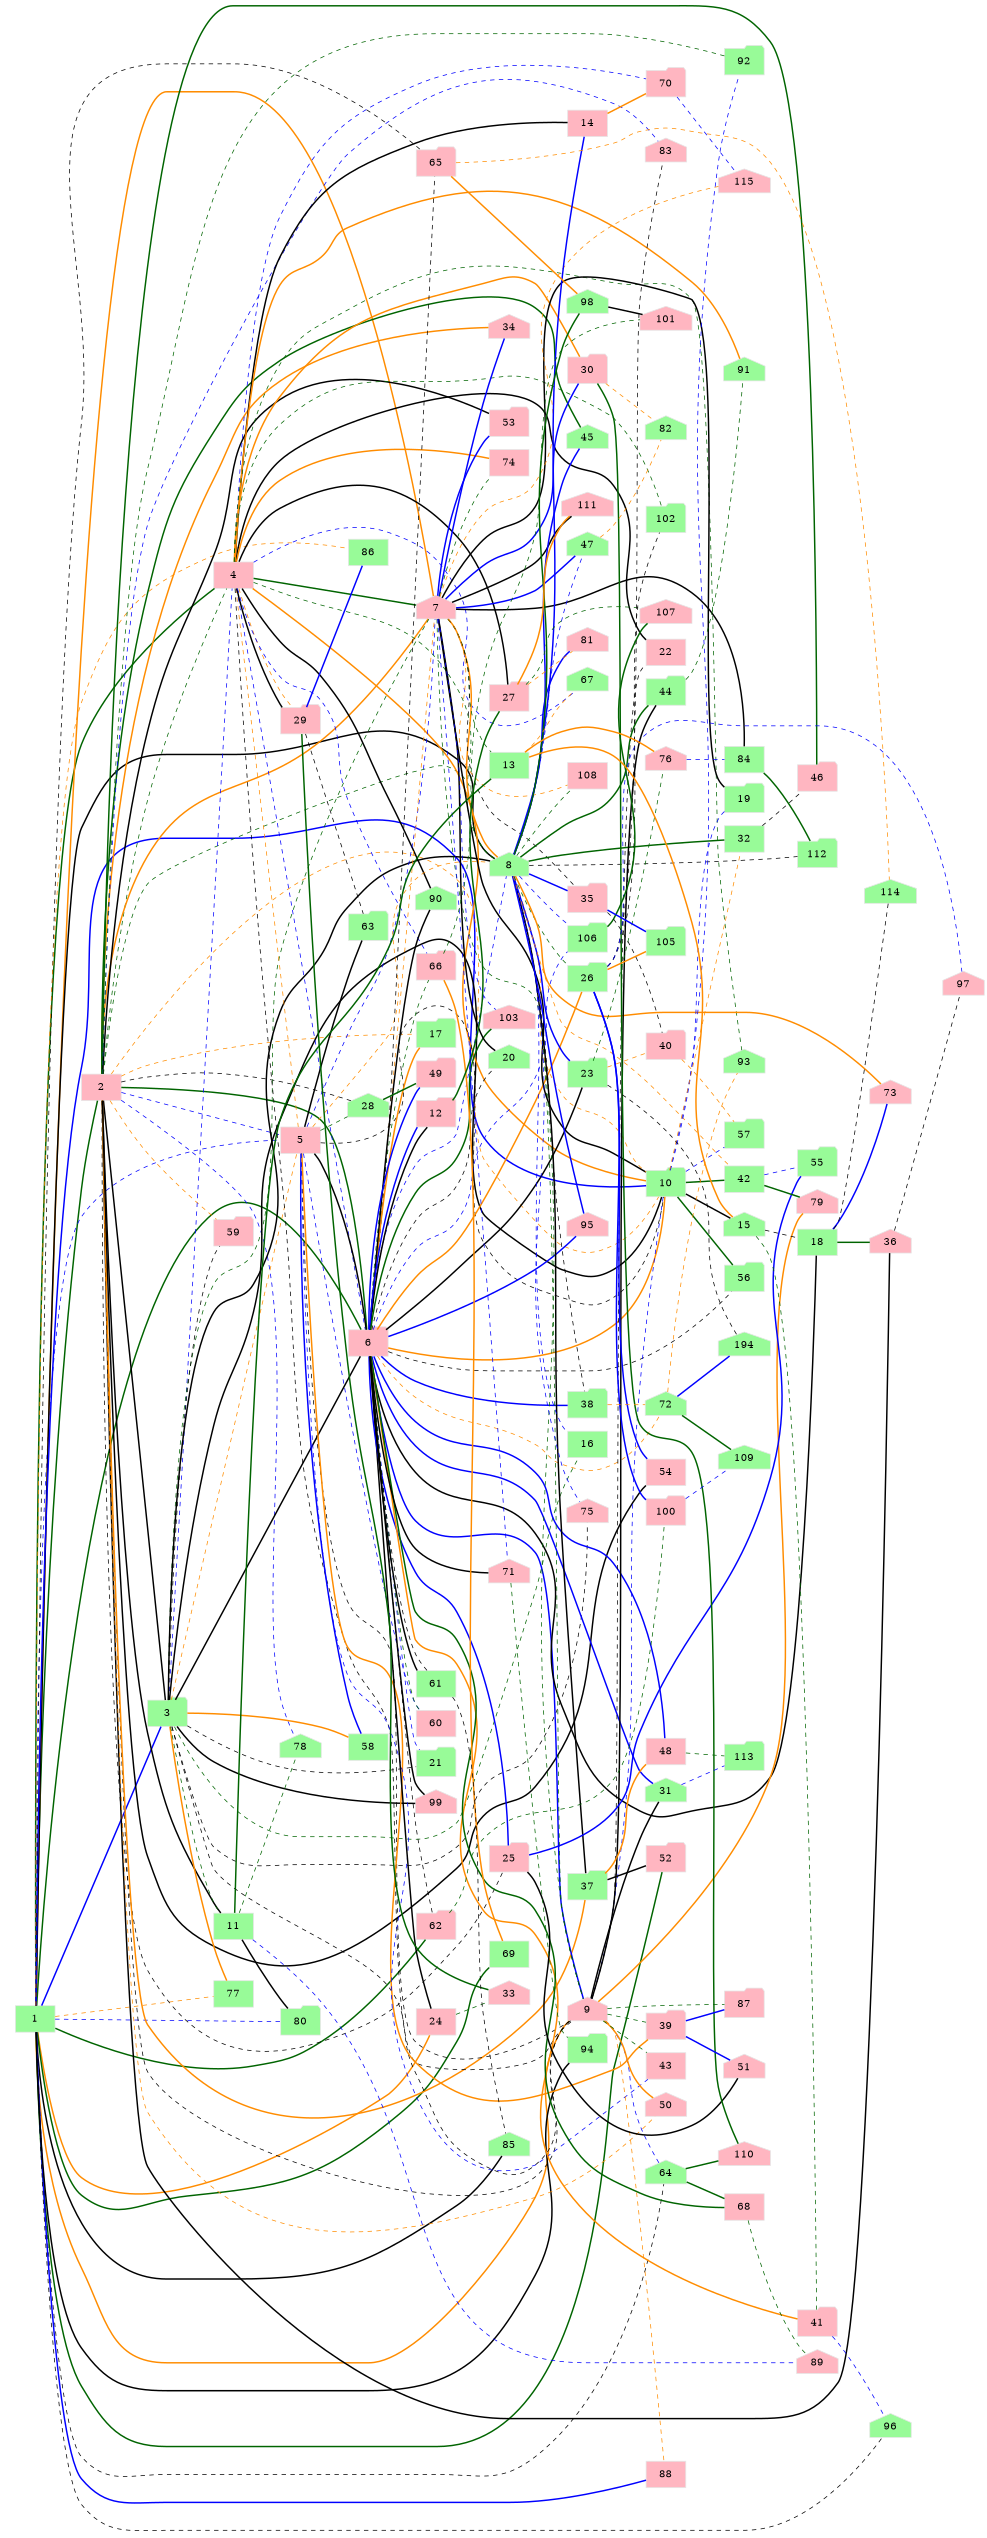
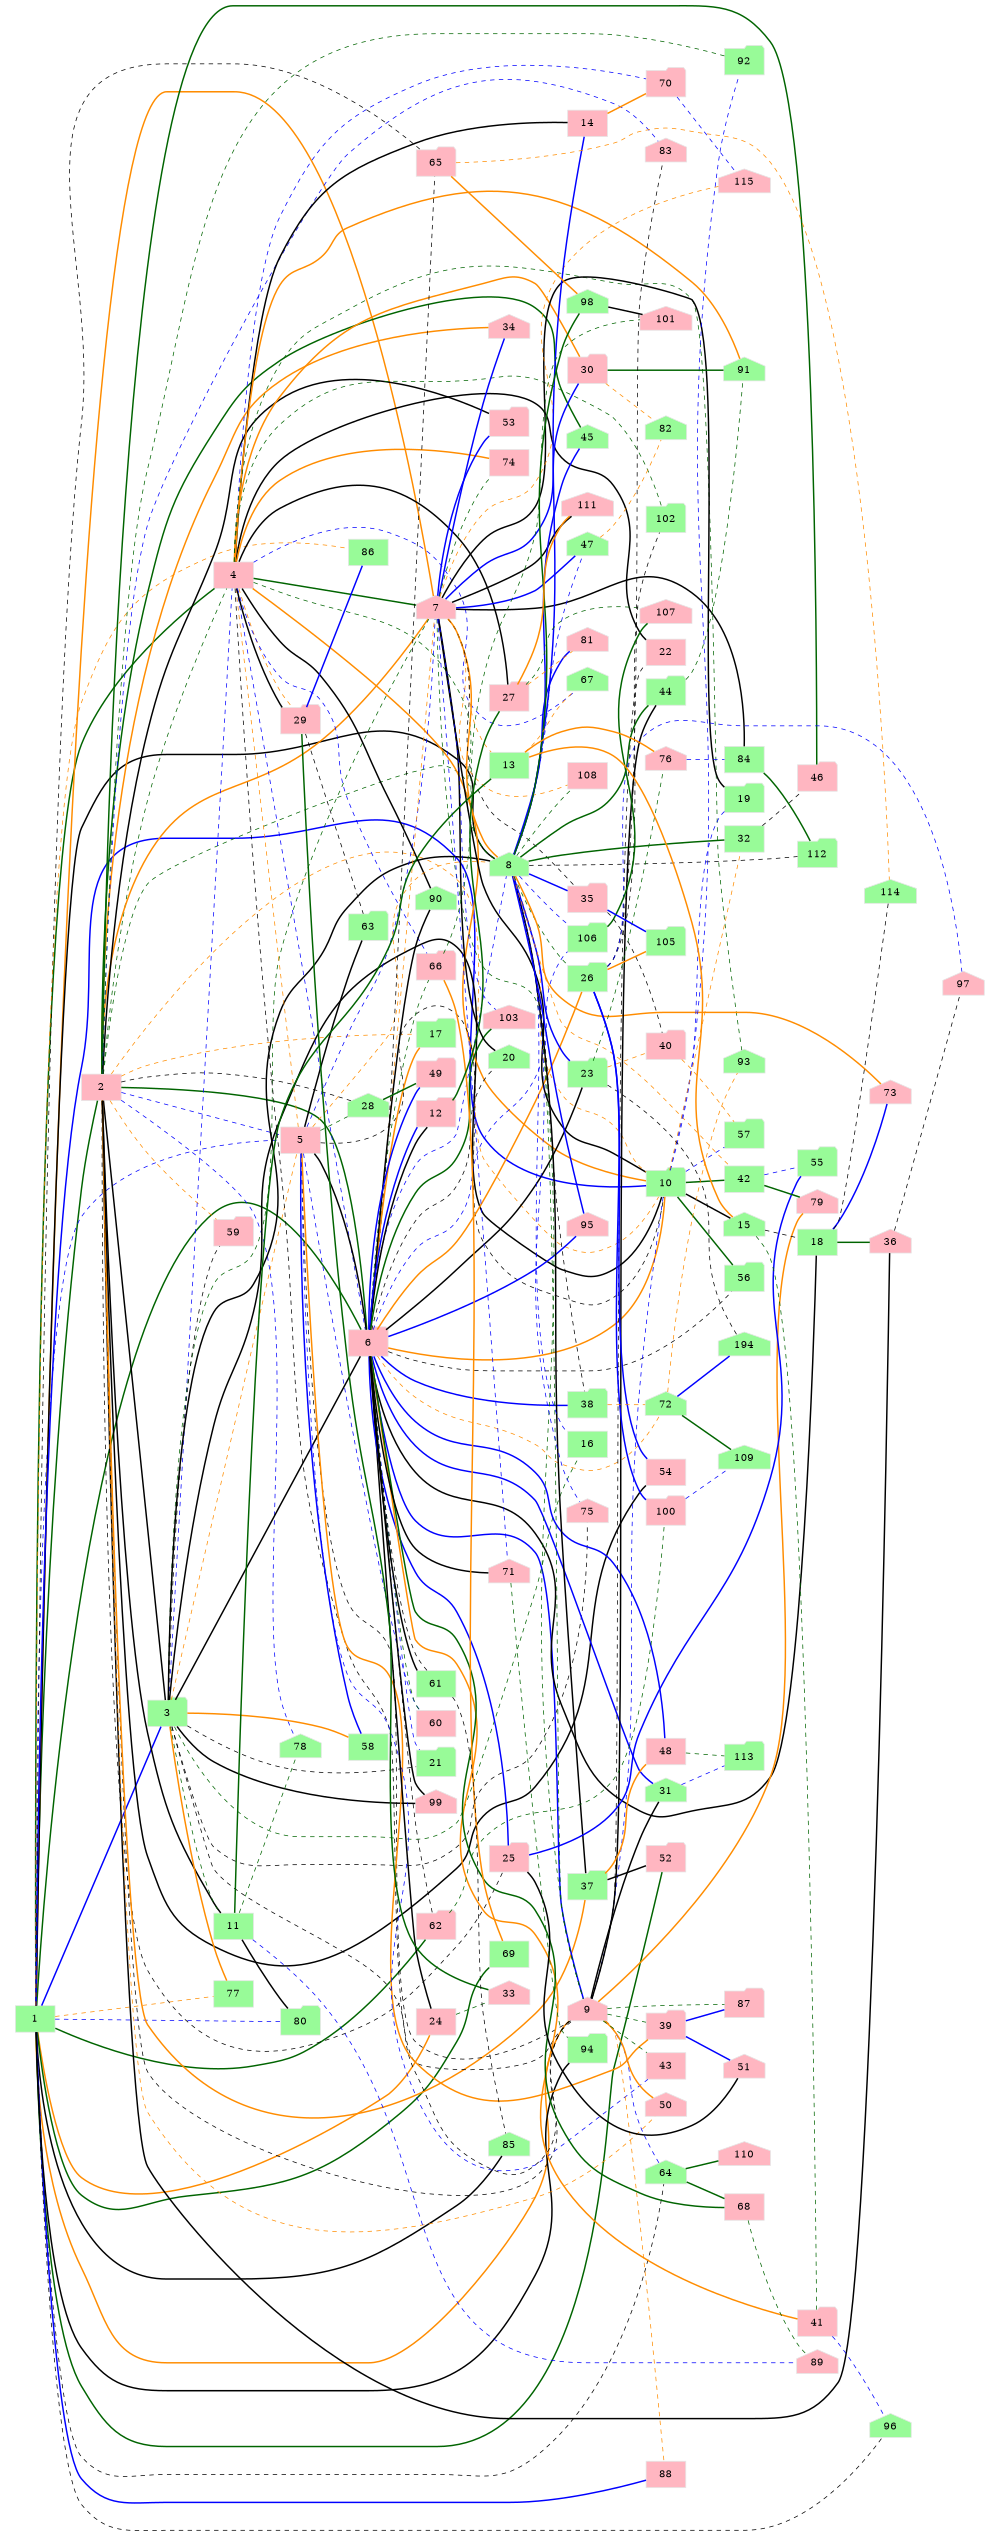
  graph {
    rankdir=LR
    node [color=gray90 fillcolor=lightpink shape=house style=filled]
    edge [color=black style=bold]
    1 [fillcolor=palegreen shape=box]
    2 [shape=box]
    3 [fillcolor=palegreen shape=folder]
    4 [shape=box]
    5 [shape=box]
    6 [shape=folder]
    7
    8 [fillcolor=palegreen]
    9
    10 [fillcolor=palegreen shape=folder]
    24 [shape=box]
    52 [shape=folder]
    62 [shape=folder]
    64 [fillcolor=palegreen]
    65 [shape=folder]
    69 [fillcolor=palegreen shape=box]
    77 [fillcolor=palegreen shape=box]
    80 [fillcolor=palegreen shape=folder]
    85 [fillcolor=palegreen]
    86 [fillcolor=palegreen shape=box]
    88 [shape=box]
    94 [fillcolor=palegreen shape=folder]
    96 [fillcolor=palegreen]
    11 [fillcolor=palegreen shape=box]
    17 [fillcolor=palegreen shape=folder]
    25 [shape=folder]
    28 [fillcolor=palegreen]
    34
    36
    37 [fillcolor=palegreen shape=folder]
    45 [fillcolor=palegreen]
    46 [shape=folder]
    50
    53 [shape=folder]
    54 [shape=box]
    59 [shape=folder]
    78 [fillcolor=palegreen]
    83
    92 [fillcolor=palegreen shape=folder]
    16 [fillcolor=palegreen shape=box]
    21 [fillcolor=palegreen shape=folder]
    58 [fillcolor=palegreen shape=box]
    75
    99
    14 [shape=box]
    22 [shape=box]
    27 [shape=folder]
    29 [shape=folder]
    30 [shape=folder]
    66 [shape=folder]
    67 [fillcolor=palegreen]
    70 [shape=folder]
    74 [shape=box]
    90 [fillcolor=palegreen]
    91 [fillcolor=palegreen]
    93 [fillcolor=palegreen]
    102 [fillcolor=palegreen shape=folder]
    39 [shape=folder]
    43 [shape=box]
    60 [shape=box]
    63 [fillcolor=palegreen shape=folder]
    12 [shape=folder]
    18 [fillcolor=palegreen shape=box]
    20 [fillcolor=palegreen]
    23 [fillcolor=palegreen shape=folder]
    26 [fillcolor=palegreen shape=folder]
    31 [fillcolor=palegreen]
    38 [fillcolor=palegreen shape=folder]
    41 [shape=folder]
    48 [shape=box]
    49 [shape=folder]
    56 [fillcolor=palegreen shape=folder]
    61 [fillcolor=palegreen shape=box]
    68 [shape=box]
    71
    72 [fillcolor=palegreen]
    95
    103
    106 [fillcolor=palegreen shape=folder]
    13 [fillcolor=palegreen shape=box]
    19 [fillcolor=palegreen shape=folder]
    35 [shape=folder]
    47 [fillcolor=palegreen]
    84 [fillcolor=palegreen shape=box]
    108 [shape=box]
    111
    115
    32 [fillcolor=palegreen shape=box]
    42 [fillcolor=palegreen shape=box]
    44 [fillcolor=palegreen shape=folder]
    73
    81
    98 [fillcolor=palegreen]
    112 [fillcolor=palegreen shape=folder]
    79
    87 [shape=folder]
    15 [fillcolor=palegreen]
    57 [fillcolor=palegreen shape=folder]
    33
    100 [shape=folder]
    110
    114 [fillcolor=palegreen]
    89
    51
    55 [fillcolor=palegreen shape=folder]
    97
    107
    82 [fillcolor=palegreen]
    101
    76
    40 [shape=folder]
    n112 [fillcolor=palegreen label=194]
    105 [fillcolor=palegreen shape=folder]
    113 [fillcolor=palegreen shape=folder]
    109 [fillcolor=palegreen]
    1 -- 2 [color=darkgreen]
    1 -- 3 [color=blue]
    1 -- 4 [color=darkgreen]
    1 -- 5 [color=blue style=dashed]
    1 -- 6 [color=darkgreen]
    1 -- 7 [color=darkorange]
    1 -- 8
    1 -- 9 [color=darkorange]
    1 -- 10 [color=blue]
    1 -- 24 [color=darkorange]
    1 -- 52 [color=darkgreen]
    1 -- 62 [color=darkgreen]
    1 -- 64 [style=dashed]
    1 -- 65 [style=dashed]
    1 -- 69 [color=darkgreen]
    1 -- 77 [color=darkorange style=dashed]
    1 -- 80 [color=blue style=dashed]
    1 -- 85
    1 -- 86 [color=darkorange style=dashed]
    1 -- 88 [color=blue]
    1 -- 94
    1 -- 96 [style=dashed]
    2 -- 3
    2 -- 4 [color=darkgreen style=dashed]
    2 -- 5 [color=blue style=dashed]
    2 -- 6 [color=darkgreen]
    2 -- 7 [color=darkorange]
    2 -- 8 [color=darkgreen style=dashed]
    2 -- 9 [style=dashed]
    2 -- 10 [color=darkorange style=dashed]
    2 -- 11
    2 -- 17 [color=darkorange style=dashed]
    2 -- 25 [style=dashed]
    2 -- 28 [style=dashed]
    2 -- 34 [color=darkorange]
    2 -- 36
    2 -- 37 [color=darkorange]
    2 -- 45 [color=darkgreen]
    2 -- 46 [color=darkgreen]
    2 -- 50 [color=darkorange style=dashed]
    2 -- 53
    2 -- 54
    2 -- 59 [color=darkorange style=dashed]
    2 -- 78 [color=blue style=dashed]
    2 -- 83 [color=blue style=dashed]
    2 -- 92 [color=darkgreen style=dashed]
    3 -- 4 [color=blue style=dashed]
    3 -- 5 [color=darkorange style=dashed]
    3 -- 6
    3 -- 7 [color=darkgreen style=dashed]
    3 -- 8
    3 -- 9 [style=dashed]
    3 -- 10
    3 -- 77 [color=darkorange]
    3 -- 11 [color=darkgreen style=dashed]
    3 -- 59 [style=dashed]
    3 -- 16 [color=darkgreen style=dashed]
    3 -- 21 [style=dashed]
    3 -- 58 [color=darkorange]
    3 -- 75 [style=dashed]
    3 -- 99
    4 -- 5 [color=darkorange style=dashed]
    4 -- 6 [color=blue style=dashed]
    4 -- 7 [color=darkgreen]
    4 -- 8 [color=darkgreen style=dashed]
    4 -- 9 [style=dashed]
    4 -- 10 [color=darkorange]
    4 -- 14
    4 -- 22
    4 -- 27
    4 -- 29
    4 -- 29 [color=darkorange style=dashed]
    4 -- 30 [color=darkorange]
    4 -- 66 [color=blue style=dashed]
    4 -- 67 [color=blue style=dashed]
    4 -- 70 [color=blue style=dashed]
    4 -- 74 [color=darkorange]
    4 -- 90
    4 -- 91 [color=darkorange]
    4 -- 93 [color=darkgreen style=dashed]
    4 -- 102 [color=darkgreen style=dashed]
    5 -- 6
    5 -- 7 [color=blue style=dashed]
    5 -- 8 [color=darkorange style=dashed]
    5 -- 9 [style=dashed]
    5 -- 10 [style=dashed]
    5 -- 28 [color=darkgreen style=dashed]
    5 -- 58 [color=blue]
    5 -- 39 [color=darkorange]
    5 -- 43 [color=blue style=dashed]
    5 -- 60 [color=blue style=dashed]
    5 -- 63
    6 -- 7 [color=darkorange style=dashed]
    6 -- 8 [color=blue style=dashed]
    6 -- 9 [color=blue]
    6 -- 10 [color=darkorange]
    6 -- 24
    6 -- 62 [style=dashed]
    6 -- 65 [style=dashed]
    6 -- 17 [color=darkorange]
    6 -- 25 [color=blue]
    6 -- 21 [color=blue style=dashed]
    6 -- 99
    6 -- 66 [color=darkgreen style=dashed]
    6 -- 90
    6 -- 60 [color=darkgreen style=dashed]
    6 -- 12
    6 -- 12 [color=blue]
    6 -- 18
    6 -- 20 [style=dashed]
    6 -- 23
    6 -- 26 [color=darkorange]
    6 -- 31 [color=blue]
    6 -- 38 [color=blue]
    6 -- 41 [color=darkorange]
    6 -- 48 [color=blue]
    6 -- 49 [color=blue]
    6 -- 56 [style=dashed]
    6 -- 61
    6 -- 61 [style=dashed]
    6 -- 68 [color=darkgreen]
    6 -- 71
    6 -- 72 [color=darkorange style=dashed]
    6 -- 95 [color=blue]
    6 -- 103 [color=darkgreen]
    6 -- 106 [color=blue style=dashed]
    7 -- 8 [color=darkorange]
    7 -- 9 [color=darkgreen style=dashed]
    7 -- 10
    7 -- 34 [color=blue]
    7 -- 53 [color=blue]
    7 -- 30 [color=blue]
    7 -- 74 [color=darkgreen style=dashed]
    7 -- 20
    7 -- 71 [color=blue style=dashed]
    7 -- 103 [color=blue style=dashed]
-   7 -- 13 [color=darkgreen style=dashed]
+   7 -- 13 [color=darkorange style=dashed]
    7 -- 19
    7 -- 35 [style=dashed]
    7 -- 47 [color=blue]
    7 -- 84
    7 -- 108 [color=darkorange style=dashed]
    7 -- 111
    7 -- 115 [color=darkorange style=dashed]
    8 -- 9 [color=darkgreen style=dashed]
    8 -- 10 [color=darkorange style=dashed]
    8 -- 37
    8 -- 45 [color=blue]
    8 -- 16 [color=blue style=dashed]
    8 -- 75 [color=blue style=dashed]
    8 -- 14 [color=blue]
    8 -- 23 [color=blue]
    8 -- 26 [color=darkgreen style=dashed]
    8 -- 38 [style=dashed]
    8 -- 95 [color=blue]
    8 -- 106 [color=blue style=dashed]
    8 -- 35 [color=blue]
    8 -- 47 [color=blue style=dashed]
    8 -- 108 [color=darkgreen style=dashed]
    8 -- 32 [color=darkgreen]
    8 -- 42 [color=darkorange style=dashed]
    8 -- 44 [color=darkgreen]
    8 -- 73 [color=darkorange]
    8 -- 81 [color=blue]
    8 -- 98 [color=darkgreen]
    8 -- 112 [style=dashed]
    9 -- 10 [color=blue style=dashed]
    9 -- 64 [color=blue style=dashed]
    9 -- 88 [color=darkorange style=dashed]
    9 -- 50 [color=darkorange]
    9 -- 22 [style=dashed]
    9 -- 39 [color=darkgreen style=dashed]
    9 -- 43 [color=darkgreen style=dashed]
    9 -- 31
    9 -- 44
    9 -- 79 [color=darkorange]
    9 -- 87 [color=darkgreen style=dashed]
    10 -- 92 [color=blue style=dashed]
    10 -- 56 [color=darkgreen]
    10 -- 19 [color=blue style=dashed]
    10 -- 32 [color=darkorange style=dashed]
    10 -- 42 [color=darkgreen]
    10 -- 15
    10 -- 57 [color=blue style=dashed]
    24 -- 33 [color=darkgreen style=dashed]
    62 -- 100 [color=darkgreen style=dashed]
    64 -- 68 [color=darkgreen]
    64 -- 110 [color=darkgreen]
    65 -- 98 [color=darkorange]
    65 -- 114 [color=darkorange style=dashed]
    11 -- 80
    11 -- 78 [color=darkgreen style=dashed]
    11 -- 13 [color=darkgreen]
    11 -- 89 [color=blue style=dashed]
    25 -- 51
    25 -- 55 [color=blue]
    28 -- 49 [color=darkgreen]
    36 -- 97 [style=dashed]
    37 -- 52
    37 -- 48 [color=darkorange]
    14 -- 70 [color=darkorange]
    27 -- 111 [color=darkorange]
    27 -- 81 [color=darkorange style=dashed]
    27 -- 107 [color=darkgreen style=dashed]
    29 -- 86 [color=blue]
    29 -- 63 [style=dashed]
    29 -- 33 [color=darkgreen]
-   30 -- 110 [color=darkgreen]
+   30 -- 91 [color=darkgreen]
    30 -- 82 [color=darkorange style=dashed]
    66 -- 69 [color=darkorange]
    66 -- 101 [color=darkgreen style=dashed]
    70 -- 115 [color=blue style=dashed]
    39 -- 87 [color=blue]
    39 -- 51 [color=blue]
    12 -- 27 [color=darkgreen]
    18 -- 36 [color=darkgreen]
    18 -- 73 [color=blue]
    18 -- 114 [style=dashed]
    23 -- 76 [color=darkgreen style=dashed]
    23 -- 40 [color=darkorange style=dashed]
    23 -- n112 [style=dashed]
    26 -- 54 [color=blue]
    26 -- 83 [style=dashed]
    26 -- 102 [style=dashed]
    26 -- 100 [color=blue]
    26 -- 97 [color=blue style=dashed]
    26 -- 105 [color=darkorange]
    31 -- 113 [color=blue style=dashed]
    38 -- 72 [color=darkorange style=dashed]
    41 -- 96 [color=blue style=dashed]
    48 -- 113 [color=darkgreen style=dashed]
    61 -- 85 [style=dashed]
    68 -- 89 [color=darkgreen style=dashed]
    71 -- 94 [color=darkgreen style=dashed]
    72 -- 93 [color=darkorange style=dashed]
    72 -- n112 [color=blue]
    72 -- 109 [color=darkgreen]
    106 -- 107 [color=darkgreen]
    13 -- 67 [color=darkorange style=dashed]
    13 -- 15 [color=darkorange]
    13 -- 76 [color=darkorange]
    35 -- 40 [style=dashed]
    35 -- 105 [color=blue]
    47 -- 82 [color=darkorange style=dashed]
    84 -- 112 [color=darkgreen]
    32 -- 46 [style=dashed]
    42 -- 79 [color=darkgreen]
    42 -- 55 [color=blue style=dashed]
    44 -- 91 [color=darkgreen style=dashed]
    98 -- 101
    15 -- 18 [style=dashed]
    15 -- 41 [color=darkgreen style=dashed]
    100 -- 109 [color=blue style=dashed]
    76 -- 84 [color=blue style=dashed]
    40 -- 57 [color=darkorange style=dashed]
  }
